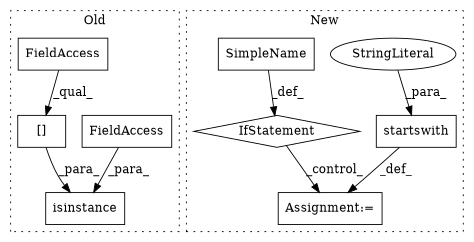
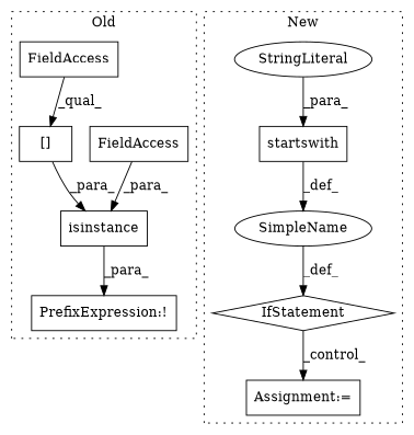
  digraph {
    node [a=32 l="11,1" shape=box]
    n1 [label=isinstance s="399,445"]
    n2 [a=2 l="13,1" label="[]" s="410,427"]
    n3 [a=22 l=16 label=FieldAccess s=429]
+   n4 [a=38 l=1 label="PrefixExpression:!" s=398]
    n5 [a=22 l=12 label=FieldAccess s=410]
    n6 [label=startswith s="8434,8448"]
    n7 [a=45 l=3 label=StringLiteral s=8445 shape=ellipse]
    n8 [a=25 l="4,2" label=IfStatement s="8425,8449" shape=diamond]
    n9 [a=7 l=1 label="Assignment:=" s=8611]
-   n10 [a=42 label=SimpleName l=""]
+   n10 [a=42 label=SimpleName shape=ellipse l=""]
    subgraph cluster_1 {
      label=Old
      style=dotted
      n1
      n2
      n3
+     n4
      n5
    }
    subgraph cluster_2 {
      label=New
      style=dotted
      n6
      n7
      n8
      n9
      n10
    }
+   n1 -> n4 [label=_para_]
    n2 -> n1 [label=_para_]
    n3 -> n1 [label=_para_]
    n5 -> n2 [label=_qual_]
-   n6 -> n9 [label=_def_]
+   n6 -> n10 [label=_def_]
    n7 -> n6 [label=_para_]
    n8 -> n9 [label=_control_]
    n10 -> n8 [label=_def_]
  }
